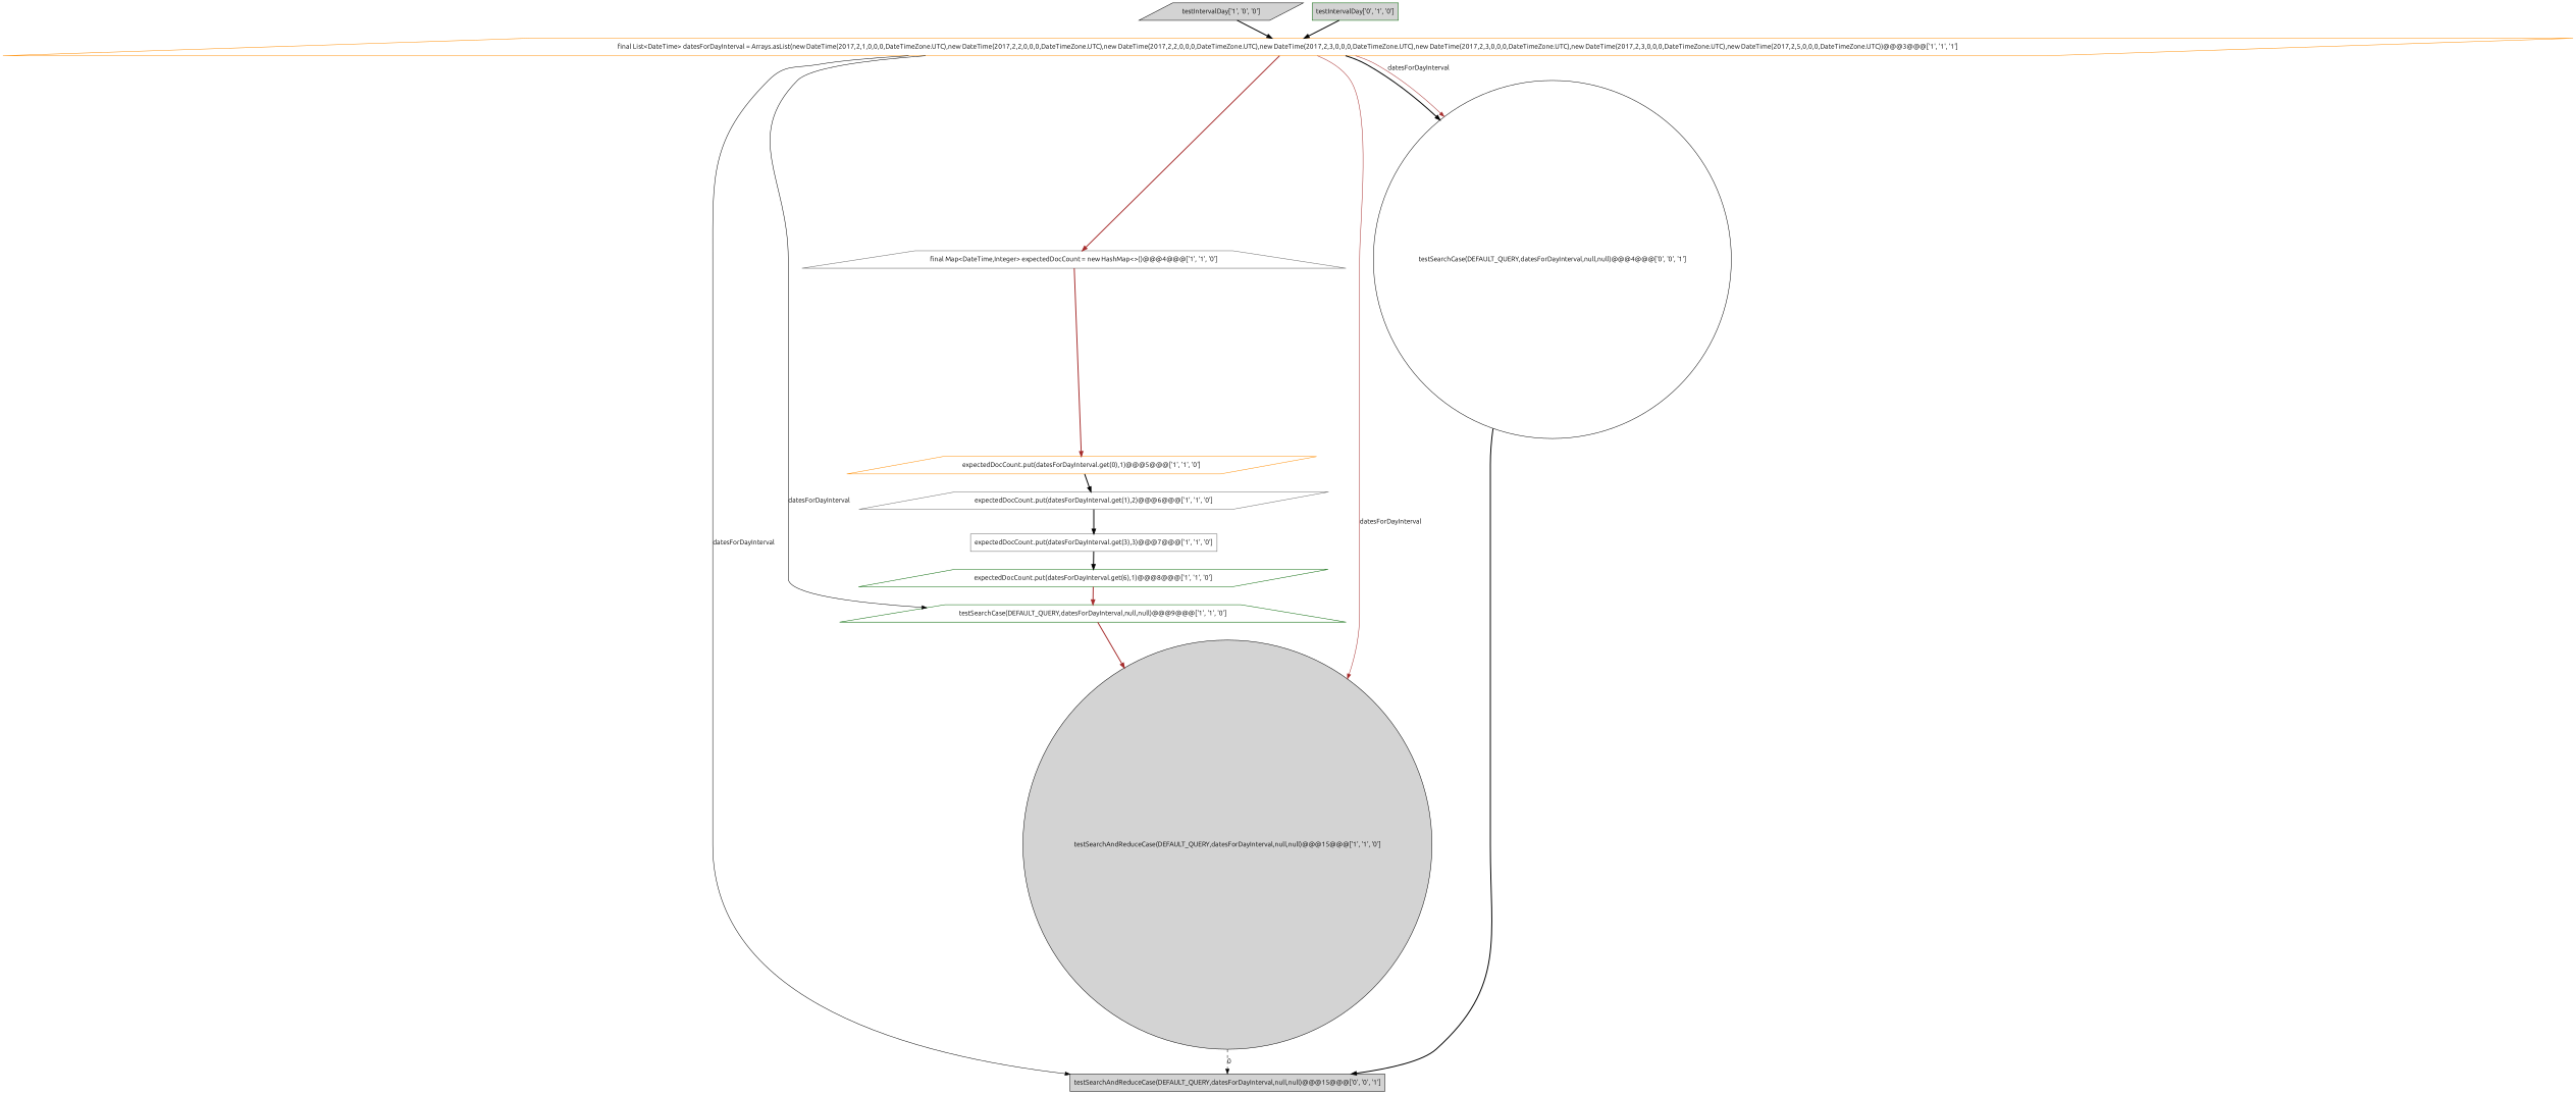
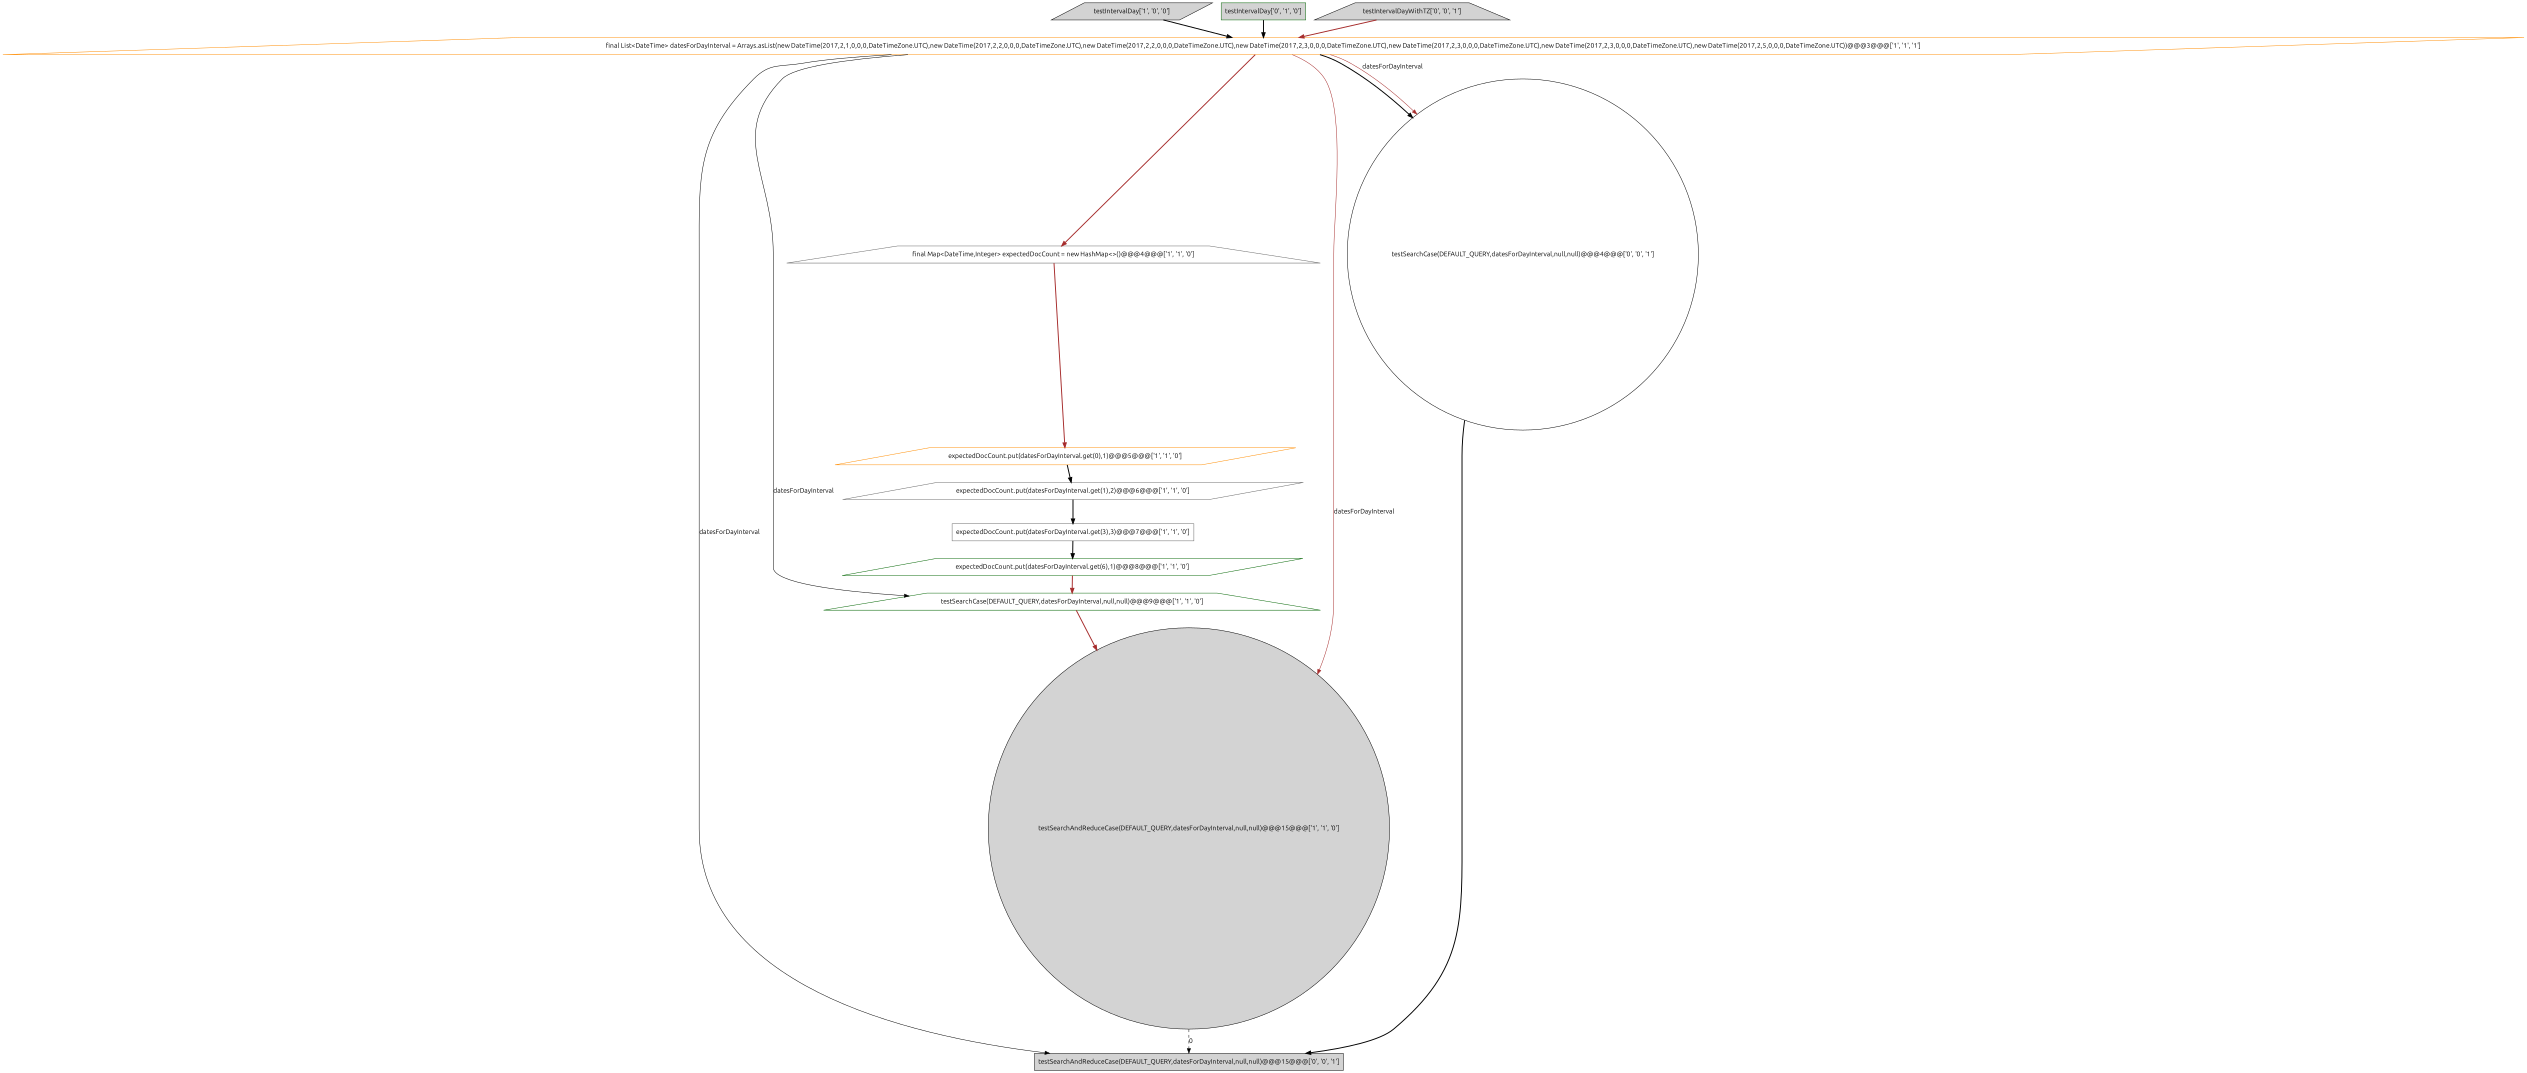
  digraph {
    fontname=Ubuntu
    node [fillcolor=white shape=parallelogram style=filled color=black fontname=Ubuntu]
    edge [style=bold color=black fontname=Ubuntu]
    n1 [label="expectedDocCount.put(datesForDayInterval.get(0),1)@@@5@@@['1', '1', '0']" color=darkorange]
    n2 [label="expectedDocCount.put(datesForDayInterval.get(1),2)@@@6@@@['1', '1', '0']" color=gray40]
    n3 [label="final Map<DateTime,Integer> expectedDocCount = new HashMap<>()@@@4@@@['1', '1', '0']" shape=trapezium color=gray40]
    n4 [label="expectedDocCount.put(datesForDayInterval.get(3),3)@@@7@@@['1', '1', '0']" shape=box color=gray40]
    n5 [label="expectedDocCount.put(datesForDayInterval.get(6),1)@@@8@@@['1', '1', '0']" color=darkgreen]
    n6 [fillcolor=lightgray label="testSearchAndReduceCase(DEFAULT_QUERY,datesForDayInterval,null,null)@@@15@@@['0', '0', '1']" shape=box]
    n7 [fillcolor=lightgray label="testIntervalDay['1', '0', '0']"]
    n8 [label="final List<DateTime> datesForDayInterval = Arrays.asList(new DateTime(2017,2,1,0,0,0,DateTimeZone.UTC),new DateTime(2017,2,2,0,0,0,DateTimeZone.UTC),new DateTime(2017,2,2,0,0,0,DateTimeZone.UTC),new DateTime(2017,2,3,0,0,0,DateTimeZone.UTC),new DateTime(2017,2,3,0,0,0,DateTimeZone.UTC),new DateTime(2017,2,3,0,0,0,DateTimeZone.UTC),new DateTime(2017,2,5,0,0,0,DateTimeZone.UTC))@@@3@@@['1', '1', '1']" color=darkorange]
    n9 [fillcolor=lightgray label="testSearchAndReduceCase(DEFAULT_QUERY,datesForDayInterval,null,null)@@@15@@@['1', '1', '0']" shape=circle]
    n10 [label="testSearchCase(DEFAULT_QUERY,datesForDayInterval,null,null)@@@4@@@['0', '0', '1']" shape=circle]
    n11 [fillcolor=lightgray label="testIntervalDay['0', '1', '0']" shape=box color=darkgreen]
    n12 [label="testSearchCase(DEFAULT_QUERY,datesForDayInterval,null,null)@@@9@@@['1', '1', '0']" shape=trapezium color=darkgreen]
+   n13 [fillcolor=lightgray label="testIntervalDayWithTZ['0', '0', '1']" shape=trapezium]
    n1 -> n2
    n2 -> n4
    n3 -> n1 [color=brown]
    n4 -> n5
    n5 -> n12 [color=brown]
    n7 -> n8
    n8 -> n3 [color=brown]
    n8 -> n6 [label=datesForDayInterval style=solid]
    n8 -> n9 [label=datesForDayInterval style=solid color=brown]
    n8 -> n10
    n8 -> n10 [label=datesForDayInterval style=solid color=brown]
    n8 -> n12 [label=datesForDayInterval style=solid]
    n9 -> n6 [label=0 style=dashed]
    n10 -> n6
    n11 -> n8
    n12 -> n9 [color=brown]
+   n13 -> n8 [color=brown]
  }
